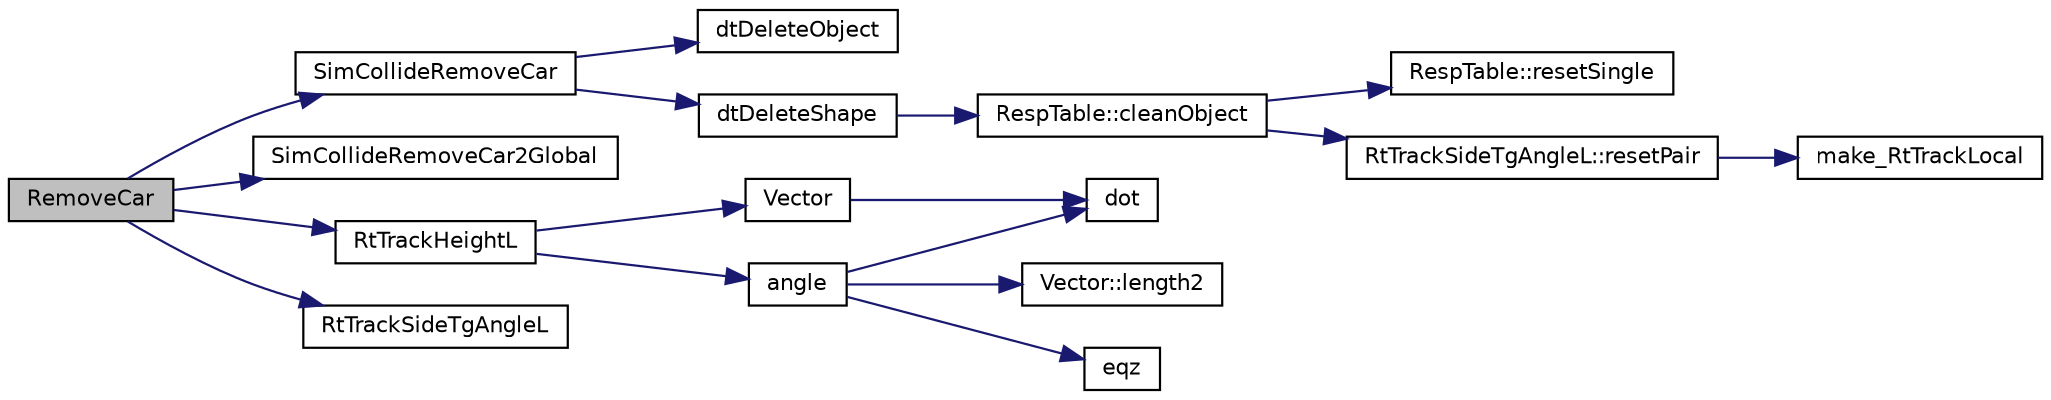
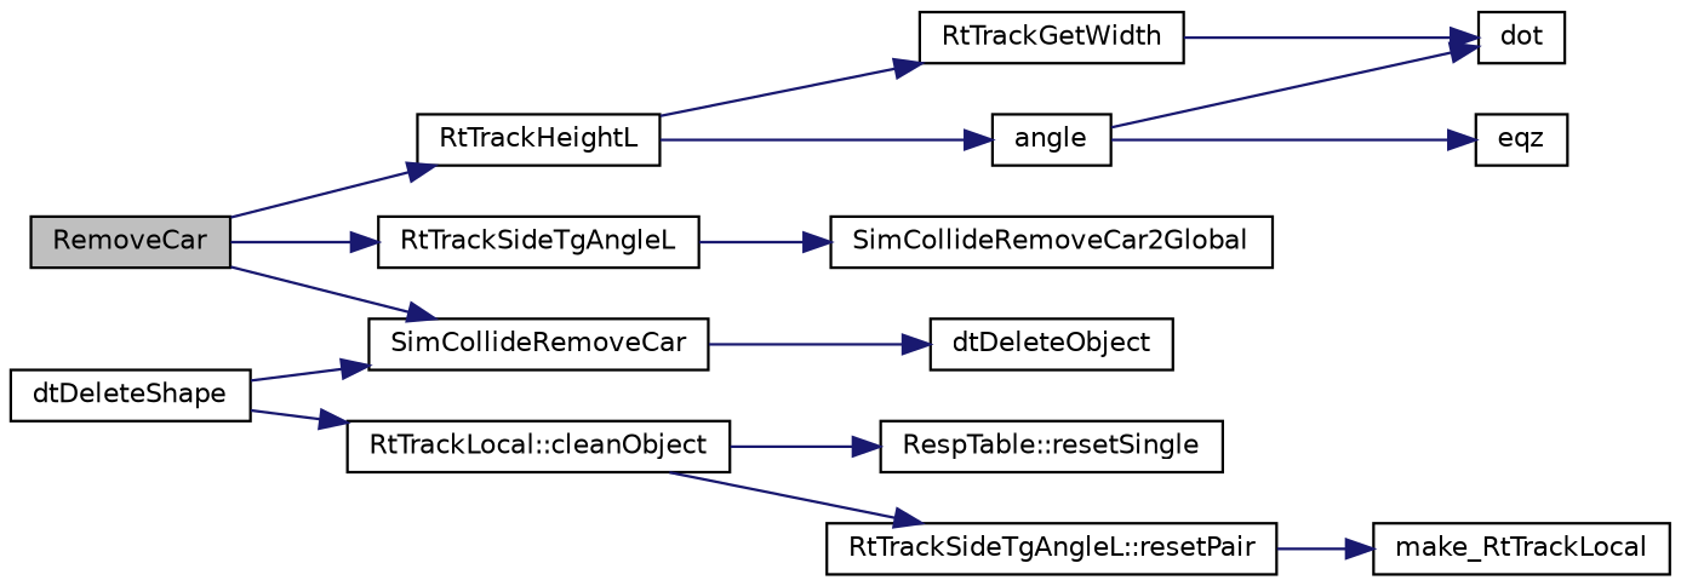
  digraph {
    rankdir=LR
    node [color=black fillcolor=white fontname=Helvetica fontsize=10 shape=record style=filled]
    edge [color=midnightblue fontname=Helvetica fontsize=10 labelfontname=Helvetica labelfontsize=10 style=solid]
    n1 [fillcolor=grey75 fontcolor=black height=0.2 label=RemoveCar width=0.4]
    n2 [height=0.2 label=SimCollideRemoveCar width=0.4]
    n3 [height=0.2 label=SimCollideRemoveCar2Global width=0.4]
    n4 [height=0.2 label=RtTrackHeightL width=0.4]
    n5 [height=0.2 label=RtTrackSideTgAngleL width=0.4]
    n6 [height=0.2 label=dtDeleteObject width=0.4]
    n7 [height=0.2 label=dtDeleteShape width=0.4]
-   n8 [height=0.2 label=Vector width=0.4]
+   n8 [height=0.2 label=RtTrackGetWidth width=0.4]
    n9 [height=0.2 label=angle width=0.4]
-   n10 [height=0.2 label="RespTable::cleanObject" width=0.4]
+   n10 [height=0.2 label="RtTrackLocal::cleanObject" width=0.4]
    n11 [height=0.2 label="RespTable::resetSingle" width=0.4]
    n12 [height=0.2 label="RtTrackSideTgAngleL::resetPair" width=0.4]
    n13 [height=0.2 label=make_RtTrackLocal width=0.4]
    n14 [height=0.2 label=dot width=0.4]
-   n15 [height=0.2 label="Vector::length2" width=0.4]
    n16 [height=0.2 label=eqz width=0.4]
    n1 -> n2
-   n1 -> n3
+   n5 -> n3
    n1 -> n4
    n1 -> n5
    n2 -> n6
-   n2 -> n7
+   n7 -> n2
    n4 -> n8
    n4 -> n9
    n7 -> n10
    n8 -> n14
    n9 -> n14
-   n9 -> n15
    n9 -> n16
    n10 -> n11
    n10 -> n12
    n12 -> n13
  }
